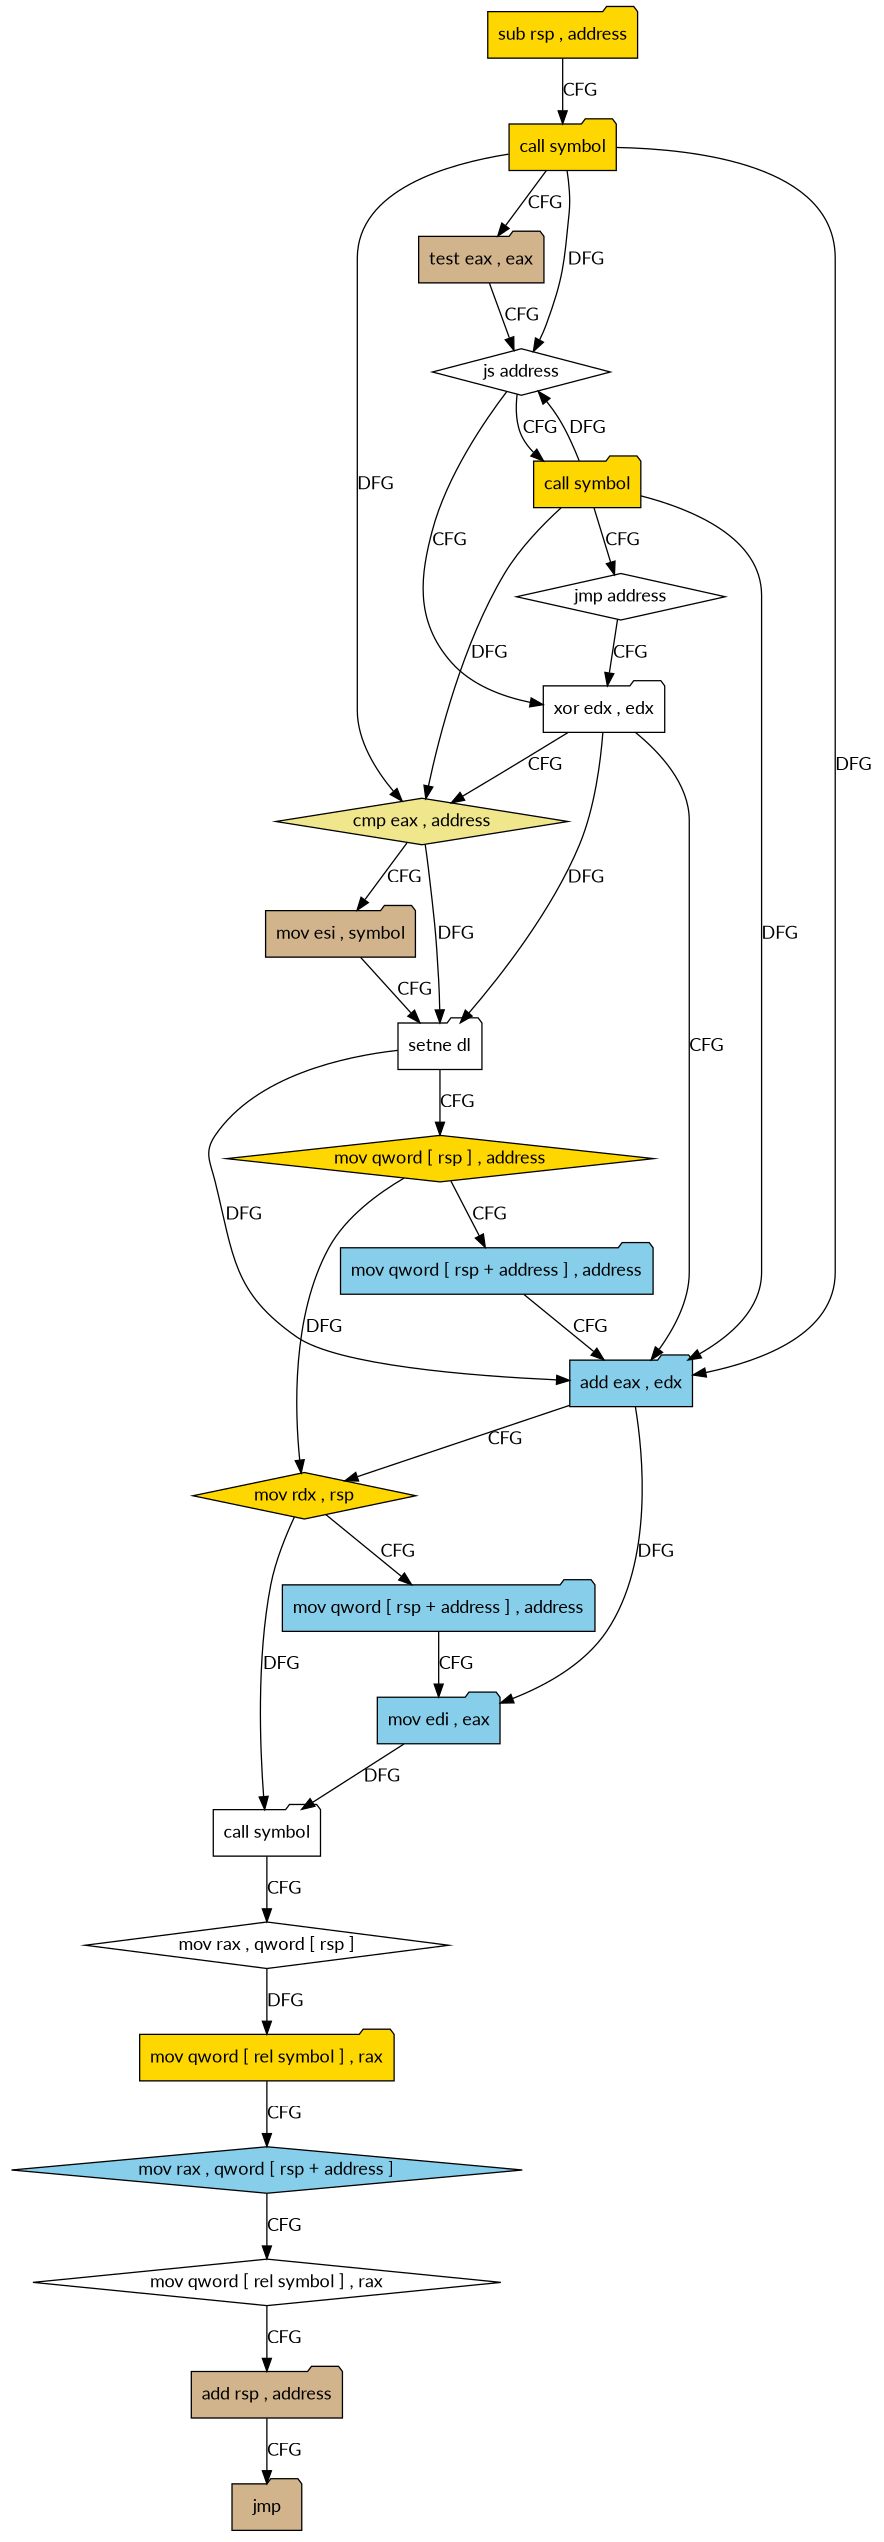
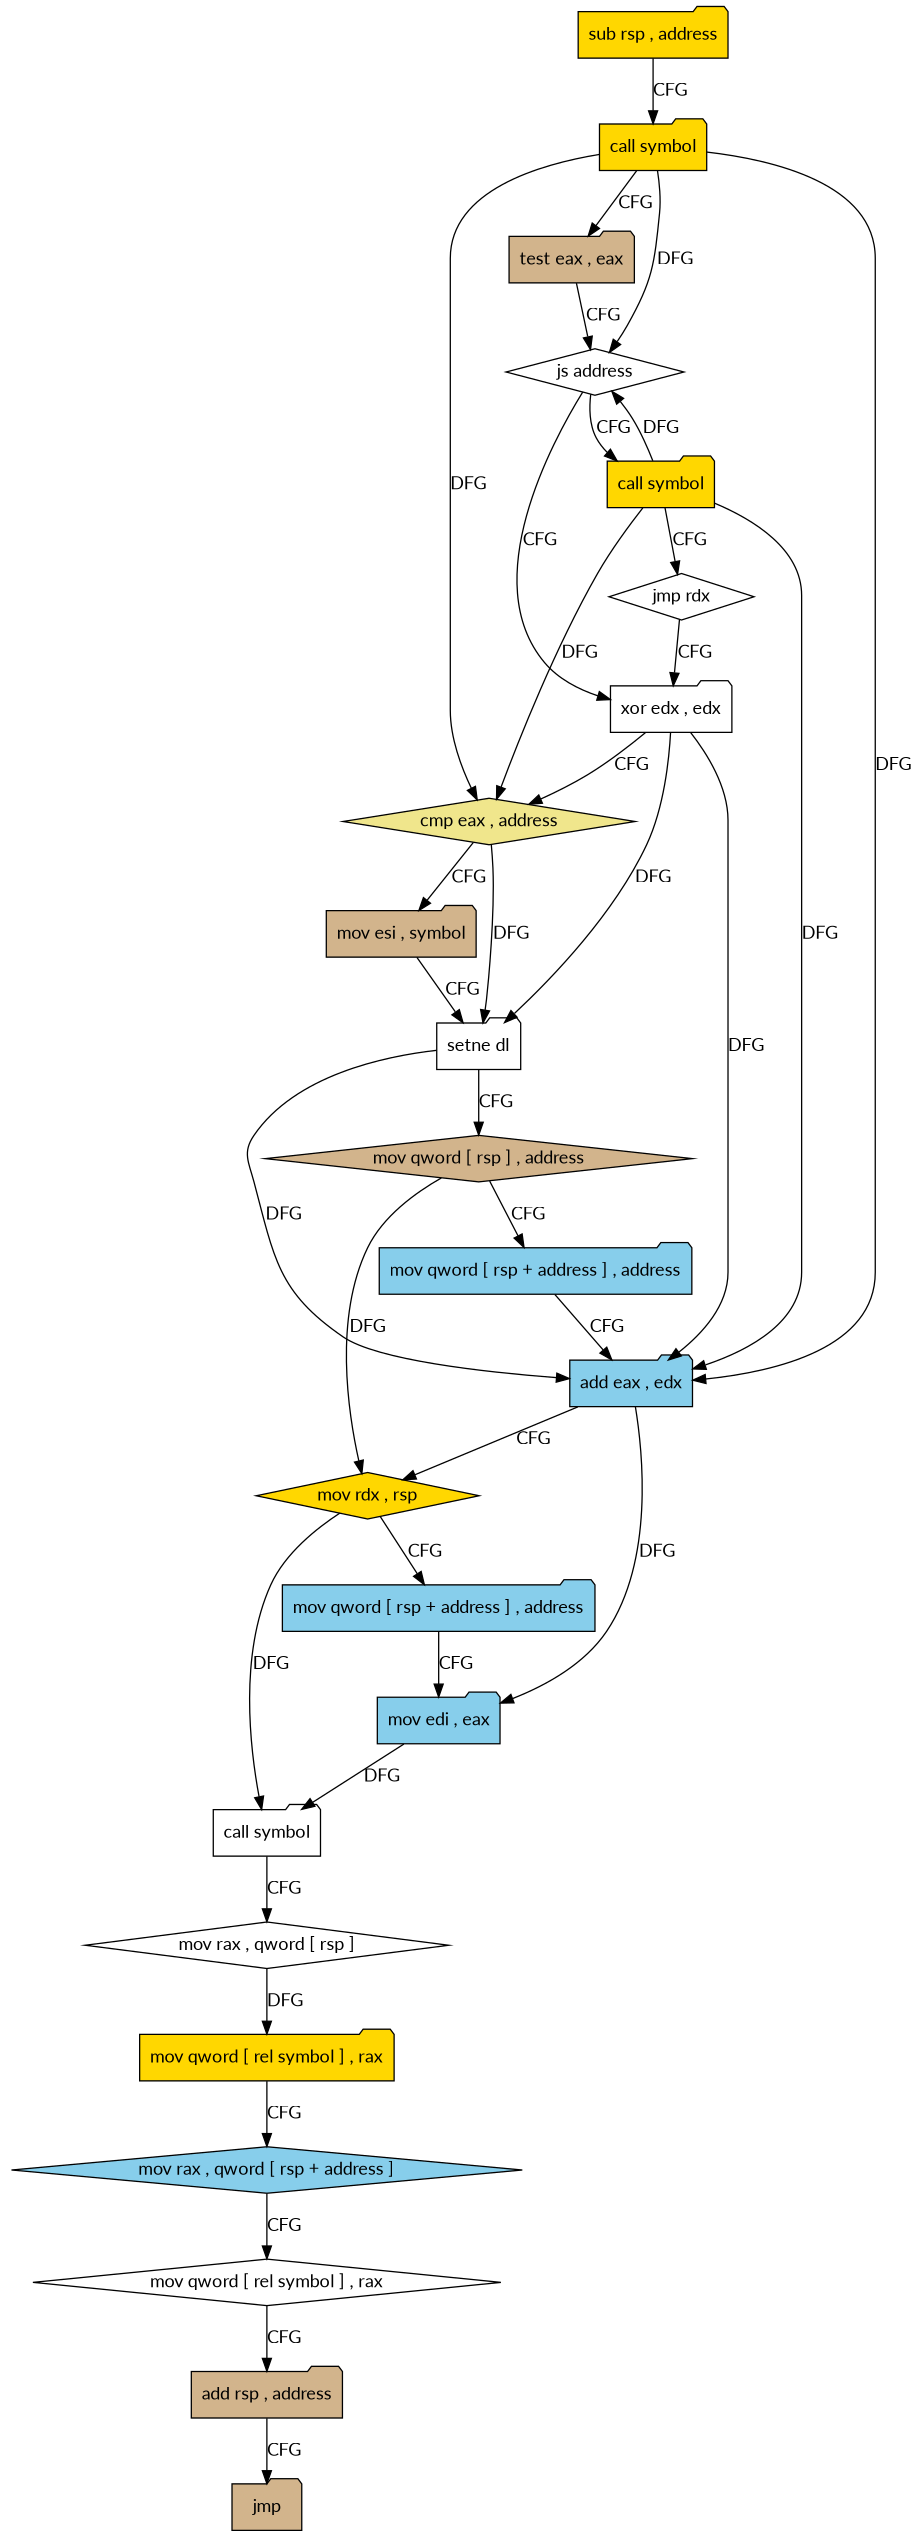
  digraph {
    fontname=Lato
    node [fillcolor=white fontname=Lato shape=folder style=filled]
    edge [fontname=Lato]
    n1 [fillcolor=gold label="sub rsp , address"]
    n2 [fillcolor=gold label="call symbol"]
    n3 [fillcolor=tan label="test eax , eax"]
    n4 [label="js address" shape=diamond]
    n5 [fillcolor=khaki label="cmp eax , address" shape=diamond]
    n6 [fillcolor=skyblue label="add eax , edx"]
    n7 [fillcolor=gold label="call symbol"]
    n8 [label="xor edx , edx"]
    n9 [label="setne dl"]
    n10 [fillcolor=tan label="mov esi , symbol"]
    n11 [fillcolor=gold label="mov rdx , rsp" shape=diamond]
    n12 [fillcolor=skyblue label="mov edi , eax"]
-   n13 [label="jmp address" shape=diamond]
-   n14 [fillcolor=gold label="mov qword [ rsp ] , address" shape=diamond]
+   n13 [label="jmp rdx" shape=diamond]
+   n14 [fillcolor=tan label="mov qword [ rsp ] , address" shape=diamond]
    n15 [fillcolor=skyblue label="mov qword [ rsp + address ] , address"]
    n16 [fillcolor=skyblue label="mov qword [ rsp + address ] , address"]
    n17 [label="call symbol"]
    n18 [label="mov rax , qword [ rsp ]" shape=diamond]
    n19 [fillcolor=gold label="mov qword [ rel symbol ] , rax"]
    n20 [fillcolor=skyblue label="mov rax , qword [ rsp + address ]" shape=diamond]
    n21 [label="mov qword [ rel symbol ] , rax" shape=diamond]
    n22 [fillcolor=tan label="add rsp , address"]
    n23 [fillcolor=tan label=jmp]
    n1 -> n2 [label=CFG]
    n2 -> n3 [label=CFG]
    n2 -> n4 [label=DFG]
    n2 -> n5 [label=DFG]
    n2 -> n6 [label=DFG]
    n3 -> n4 [label=CFG]
    n4 -> n7 [label=CFG]
    n4 -> n8 [label=CFG]
    n5 -> n9 [label=DFG]
    n5 -> n10 [label=CFG]
    n6 -> n11 [label=CFG]
    n6 -> n12 [label=DFG]
    n7 -> n4 [label=DFG]
    n7 -> n5 [label=DFG]
    n7 -> n6 [label=DFG]
    n7 -> n13 [label=CFG]
    n8 -> n5 [label=CFG]
-   n8 -> n6 [label=CFG]
+   n8 -> n6 [label=DFG]
    n8 -> n9 [label=DFG]
    n9 -> n6 [label=DFG]
    n9 -> n14 [label=CFG]
    n10 -> n9 [label=CFG]
    n11 -> n16 [label=CFG]
    n11 -> n17 [label=DFG]
    n12 -> n17 [label=DFG]
    n13 -> n8 [label=CFG]
    n14 -> n11 [label=DFG]
    n14 -> n15 [label=CFG]
    n15 -> n6 [label=CFG]
    n16 -> n12 [label=CFG]
    n17 -> n18 [label=CFG]
    n18 -> n19 [label=DFG]
    n19 -> n20 [label=CFG]
    n20 -> n21 [label=CFG]
    n21 -> n22 [label=CFG]
    n22 -> n23 [label=CFG]
  }
